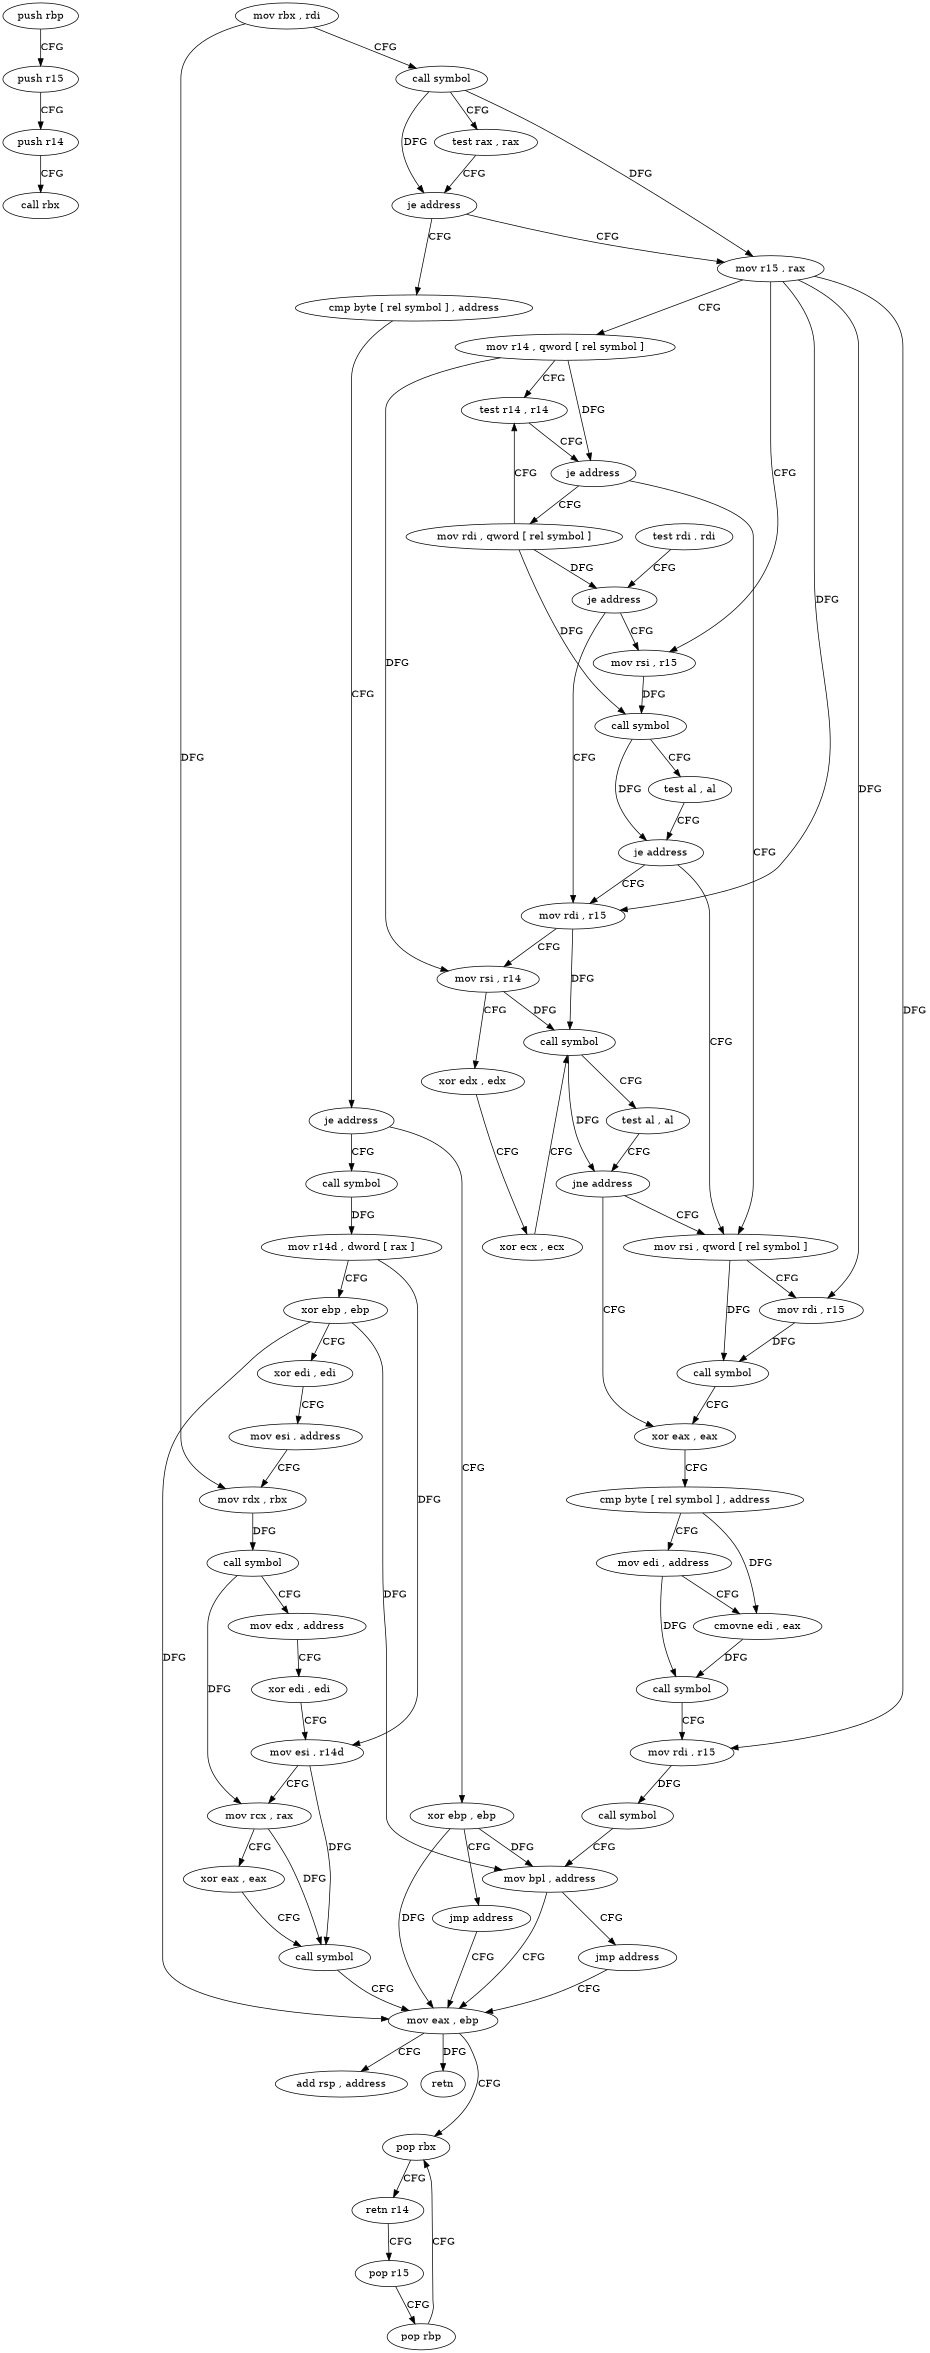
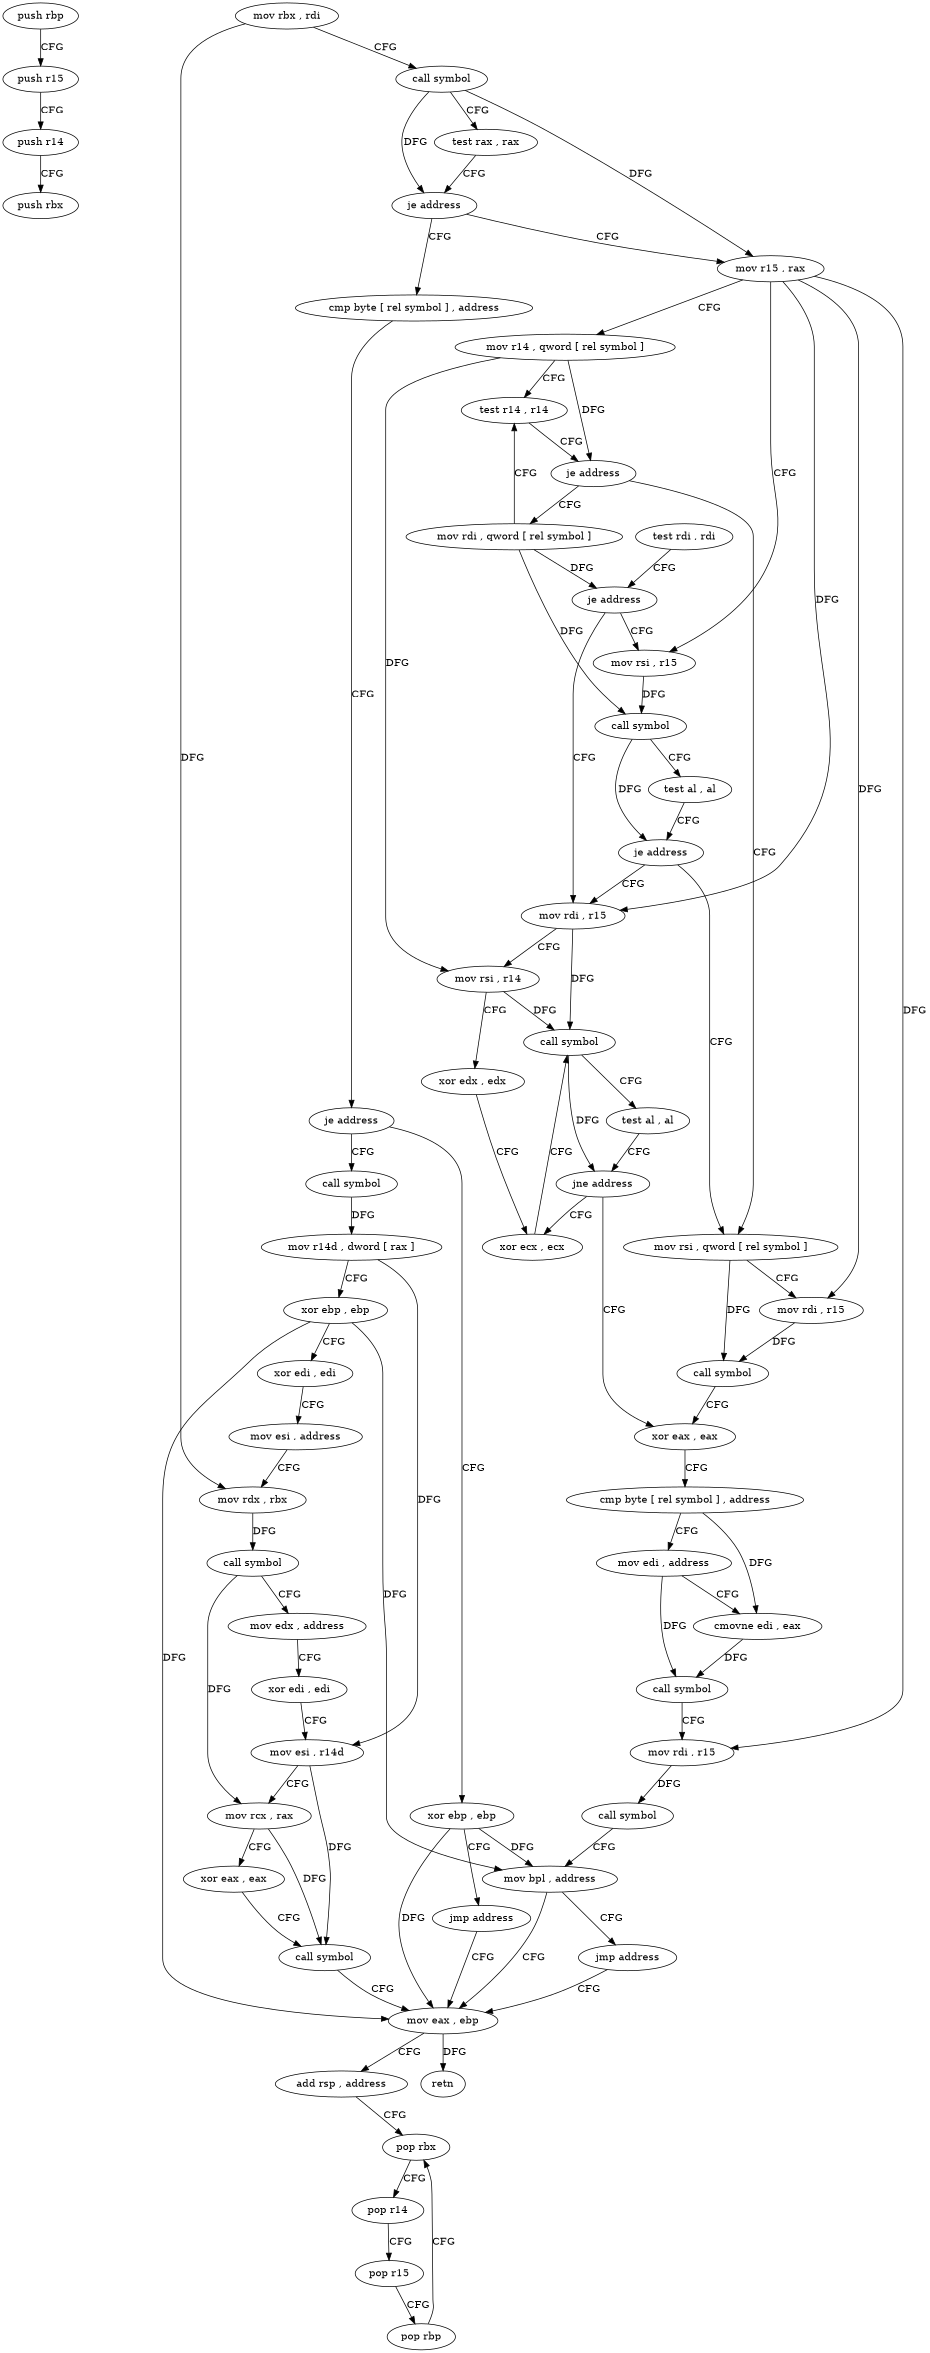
  digraph {
    n1 [label="push rbp"]
    n2 [label="push r15"]
    n3 [label="push r14"]
-   n4 [label="call rbx"]
+   n4 [label="push rbx"]
    n5 [label="mov rbx , rdi"]
    n6 [label="call symbol"]
    n7 [label="mov rdx , rbx"]
    n8 [label="test rax , rax"]
    n9 [label="je address"]
    n10 [label="mov r15 , rax"]
    n11 [label="call symbol"]
    n12 [label="cmp byte [ rel symbol ] , address"]
    n13 [label="mov r14 , qword [ rel symbol ]"]
    n14 [label="mov rdi , r15"]
    n15 [label="mov rdi , r15"]
    n16 [label="mov rsi , r15"]
    n17 [label="mov rdi , r15"]
    n18 [label="je address"]
    n19 [label="call symbol"]
    n20 [label="xor ebp , ebp"]
    n21 [label="test r14 , r14"]
    n22 [label="je address"]
    n23 [label="mov rsi , r14"]
    n24 [label="call symbol"]
    n25 [label="call symbol"]
    n26 [label="call symbol"]
    n27 [label="call symbol"]
    n28 [label="mov r14d , dword [ rax ]"]
    n29 [label="mov eax , ebp"]
    n30 [label="jmp address"]
    n31 [label="mov bpl , address"]
    n32 [label="xor ebp , ebp"]
    n33 [label="mov esi , r14d"]
    n34 [label="add rsp , address"]
    n35 [label=retn]
    n36 [label="jmp address"]
    n37 [label="mov rsi , qword [ rel symbol ]"]
    n38 [label="mov rdi , qword [ rel symbol ]"]
    n39 [label="xor edx , edx"]
    n40 [label="je address"]
    n41 [label="xor eax , eax"]
    n42 [label="test rdi , rdi"]
    n43 [label="test al , al"]
    n44 [label="je address"]
    n45 [label="xor edi , edi"]
    n46 [label="mov rcx , rax"]
    n47 [label="call symbol"]
    n48 [label="mov esi , address"]
    n49 [label="mov edx , address"]
    n50 [label="xor edi , edi"]
    n51 [label="xor eax , eax"]
    n52 [label="pop rbx"]
    n53 [label="cmp byte [ rel symbol ] , address"]
    n54 [label="mov edi , address"]
    n55 [label="cmovne edi , eax"]
    n56 [label="test al , al"]
    n57 [label="jne address"]
-   n58 [label="retn r14"]
+   n58 [label="pop r14"]
    n59 [label="pop r15"]
    n60 [label="pop rbp"]
    n61 [label="xor ecx , ecx"]
    n62 [label="call symbol"]
    n1 -> n2 [label=CFG]
    n2 -> n3 [label=CFG]
    n3 -> n4 [label=CFG]
    n5 -> n6 [label=CFG]
    n5 -> n7 [label=DFG]
    n6 -> n8 [label=CFG]
    n6 -> n9 [label=DFG]
    n6 -> n10 [label=DFG]
    n7 -> n11 [label=DFG]
    n8 -> n9 [label=CFG]
    n9 -> n10 [label=CFG]
    n9 -> n12 [label=CFG]
    n10 -> n13 [label=CFG]
    n10 -> n14 [label=DFG]
    n10 -> n15 [label=DFG]
    n10 -> n16 [label=CFG]
    n10 -> n17 [label=DFG]
    n11 -> n46 [label=DFG]
    n11 -> n49 [label=CFG]
    n12 -> n18 [label=CFG]
    n13 -> n21 [label=CFG]
    n13 -> n22 [label=DFG]
    n13 -> n23 [label=DFG]
    n14 -> n24 [label=DFG]
    n15 -> n23 [label=CFG]
    n15 -> n25 [label=DFG]
    n16 -> n26 [label=DFG]
    n17 -> n27 [label=DFG]
    n18 -> n19 [label=CFG]
    n18 -> n20 [label=CFG]
    n19 -> n28 [label=DFG]
    n20 -> n29 [label=DFG]
    n20 -> n30 [label=CFG]
    n20 -> n31 [label=DFG]
    n21 -> n22 [label=CFG]
    n22 -> n37 [label=CFG]
    n22 -> n38 [label=CFG]
    n23 -> n25 [label=DFG]
    n23 -> n39 [label=CFG]
    n24 -> n41 [label=CFG]
    n25 -> n56 [label=CFG]
    n25 -> n57 [label=DFG]
    n26 -> n43 [label=CFG]
    n26 -> n44 [label=DFG]
    n27 -> n31 [label=CFG]
    n28 -> n32 [label=CFG]
    n28 -> n33 [label=DFG]
    n29 -> n34 [label=CFG]
    n29 -> n35 [label=DFG]
    n30 -> n29 [label=CFG]
    n31 -> n29 [label=CFG]
    n31 -> n36 [label=CFG]
    n32 -> n29 [label=DFG]
    n32 -> n31 [label=DFG]
    n32 -> n45 [label=CFG]
    n33 -> n46 [label=CFG]
    n33 -> n47 [label=DFG]
-   n29 -> n52 [label=CFG]
+   n34 -> n52 [label=CFG]
    n36 -> n29 [label=CFG]
    n37 -> n14 [label=CFG]
    n37 -> n24 [label=DFG]
    n38 -> n21 [label=CFG]
    n38 -> n26 [label=DFG]
    n38 -> n40 [label=DFG]
    n39 -> n61 [label=CFG]
    n40 -> n15 [label=CFG]
    n40 -> n16 [label=CFG]
    n41 -> n53 [label=CFG]
    n42 -> n40 [label=CFG]
    n43 -> n44 [label=CFG]
    n44 -> n15 [label=CFG]
    n44 -> n37 [label=CFG]
    n45 -> n48 [label=CFG]
    n46 -> n47 [label=DFG]
    n46 -> n51 [label=CFG]
    n47 -> n29 [label=CFG]
    n48 -> n7 [label=CFG]
    n49 -> n50 [label=CFG]
    n50 -> n33 [label=CFG]
    n51 -> n47 [label=CFG]
    n52 -> n58 [label=CFG]
    n53 -> n54 [label=CFG]
    n53 -> n55 [label=DFG]
    n54 -> n55 [label=CFG]
    n54 -> n62 [label=DFG]
    n55 -> n62 [label=DFG]
    n56 -> n57 [label=CFG]
-   n57 -> n37 [label=CFG]
+   n57 -> n61 [label=CFG]
    n57 -> n41 [label=CFG]
    n58 -> n59 [label=CFG]
    n59 -> n60 [label=CFG]
    n60 -> n52 [label=CFG]
    n61 -> n25 [label=CFG]
    n62 -> n17 [label=CFG]
  }
